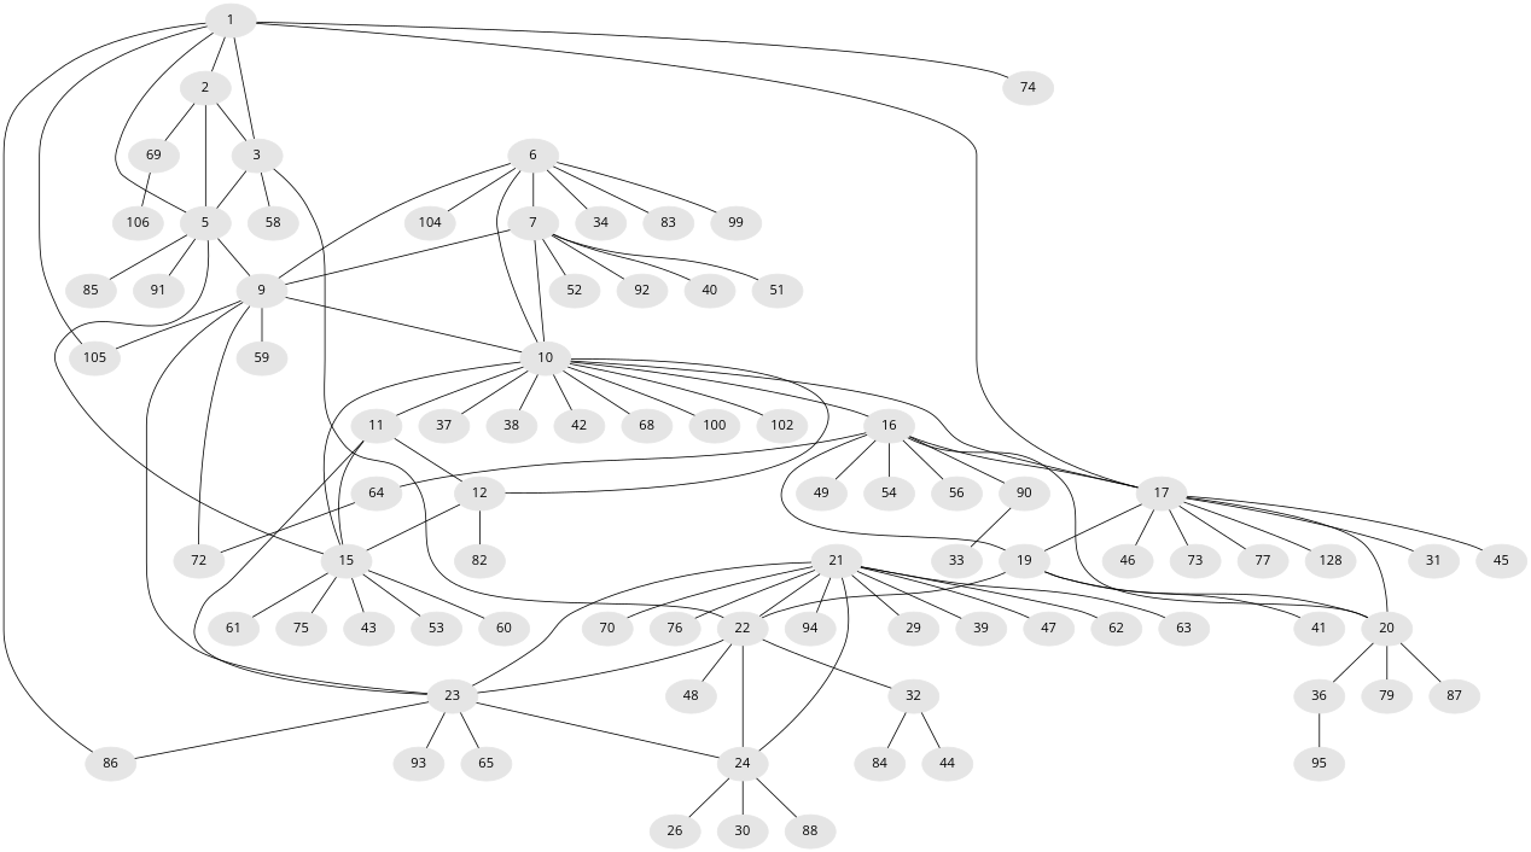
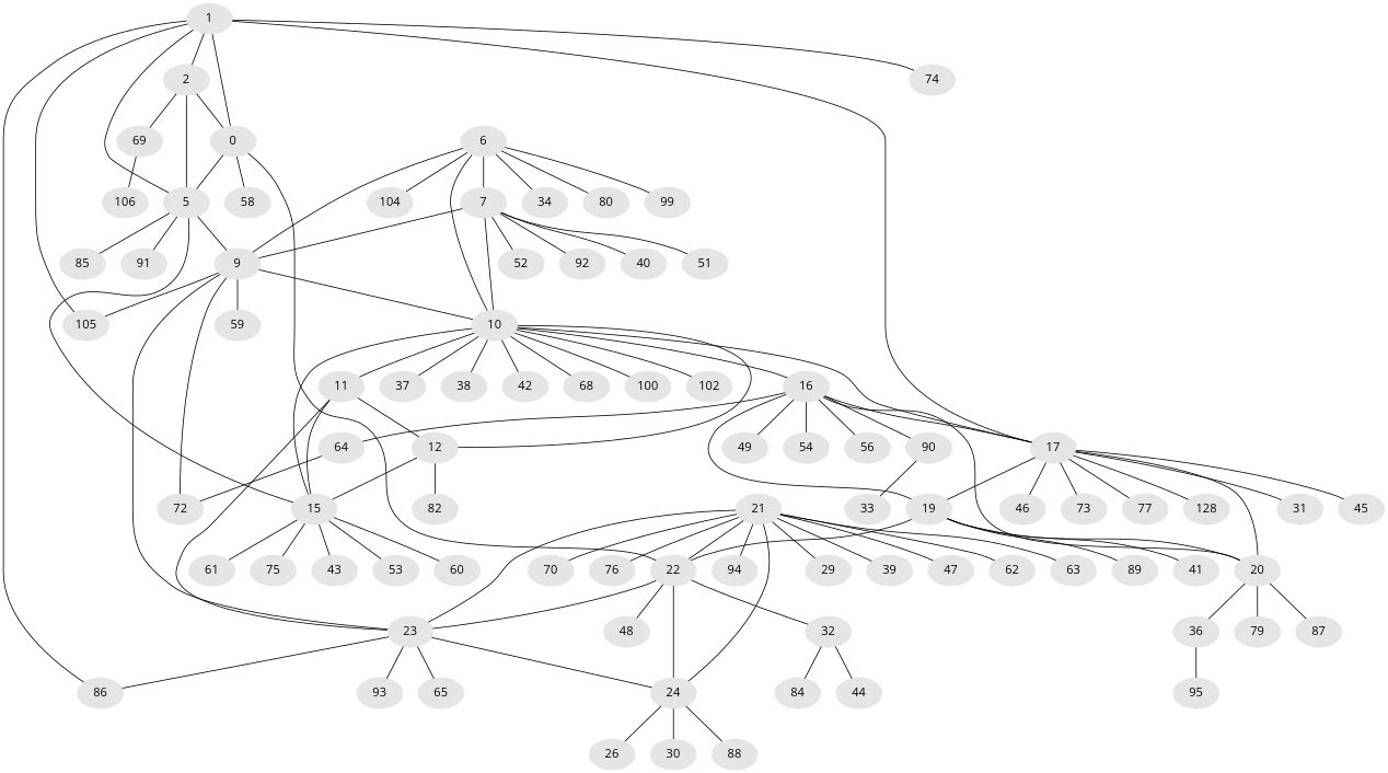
  graph {
    fontname="Open Sans"
    node [color=gray90 fontname="Open Sans" style=filled]
    edge [fontname="Open Sans"]
    1 [super="+81"]
    2
-   3 [super="+4"]
+   3 [super="+4" label=0]
    5 [super="+97"]
    17 [super="+28"]
    74
    86
    105
    69 [super="+111"]
    22 [super="+25"]
    58 [super="+78"]
    9 [super="+35"]
    15 [super="+80"]
    85
    91
    19 [super="+27"]
    20 [super="+101"]
    31
    45
    46
    73
    77
    n23 [label=128]
    106 [super="+109"]
    23 [super="+55"]
    24
    32 [super="+57"]
    48
    10 [super="+14"]
    59
    72
    43
    53
    60 [super="+110"]
    61 [super="+66"]
    75
    6 [super="+50"]
    7 [super="+8"]
    34
-   83
+   83 [label=80]
    99
    104
    40
    51
    52
    92
    11 [super="+67"]
    12 [super="+13"]
    16 [super="+18"]
    37
    38
    42
    68
    100
    102
    65
    93
    82
    49 [super="+103"]
    54
    56
    64
    90
    41
+   89
    36
    79
    87
    33
    95 [super="+98"]
    21 [super="+107"]
    29 [super="+71"]
    39
    47
    62
    63
    70
    76
    94
    26 [super="+96"]
    30
    88
    44
    84
    1 -- 2
    1 -- 3 [weight=2]
    1 -- 5
    1 -- 17
    1 -- 74
    1 -- 86
    1 -- 105
    2 -- 3 [weight=2]
    2 -- 5
    2 -- 69
    3 -- 5 [weight=2]
    3 -- 22
    3 -- 58
    5 -- 9
    5 -- 15
    5 -- 85
    5 -- 91
    17 -- 19
    17 -- 20
    17 -- 31
    17 -- 45
    17 -- 46
    17 -- 73
    17 -- 77
    17 -- n23
    69 -- 106
    22 -- 23 [weight=2]
    22 -- 24 [weight=2]
    22 -- 32
    22 -- 48
    9 -- 105
    9 -- 23 [weight=2]
    9 -- 10
    9 -- 59
    9 -- 72
    15 -- 43
    15 -- 53
    15 -- 60
    15 -- 61
    15 -- 75
    19 -- 22
    19 -- 20
    19 -- 41
+   19 -- 89
    20 -- 36
    20 -- 79
    20 -- 87
    23 -- 86
    23 -- 24
    23 -- 65
    23 -- 93
    24 -- 26
    24 -- 30
    24 -- 88
    32 -- 44
    32 -- 84
    10 -- 17
    10 -- 15
    10 -- 11
    10 -- 12 [weight=2]
    10 -- 16
    10 -- 37
    10 -- 38
    10 -- 42
    10 -- 68
    10 -- 100
    10 -- 102
    6 -- 9
    6 -- 10
    6 -- 7 [weight=2]
    6 -- 34
    6 -- 83
    6 -- 99
    6 -- 104
    7 -- 9 [weight=2]
    7 -- 10 [weight=2]
    7 -- 40
    7 -- 51
    7 -- 52
    7 -- 92
    11 -- 15
    11 -- 23
    11 -- 12 [weight=2]
    12 -- 15 [weight=2]
    12 -- 82
    16 -- 17 [weight=2]
    16 -- 19 [weight=2]
    16 -- 20 [weight=2]
    16 -- 49
    16 -- 54
    16 -- 56
    16 -- 64
    16 -- 90
    64 -- 72
    90 -- 33
    36 -- 95
    21 -- 22 [weight=2]
    21 -- 23
    21 -- 24
    21 -- 29
    21 -- 39
    21 -- 47
    21 -- 62
    21 -- 63
    21 -- 70
    21 -- 76
    21 -- 94
  }
